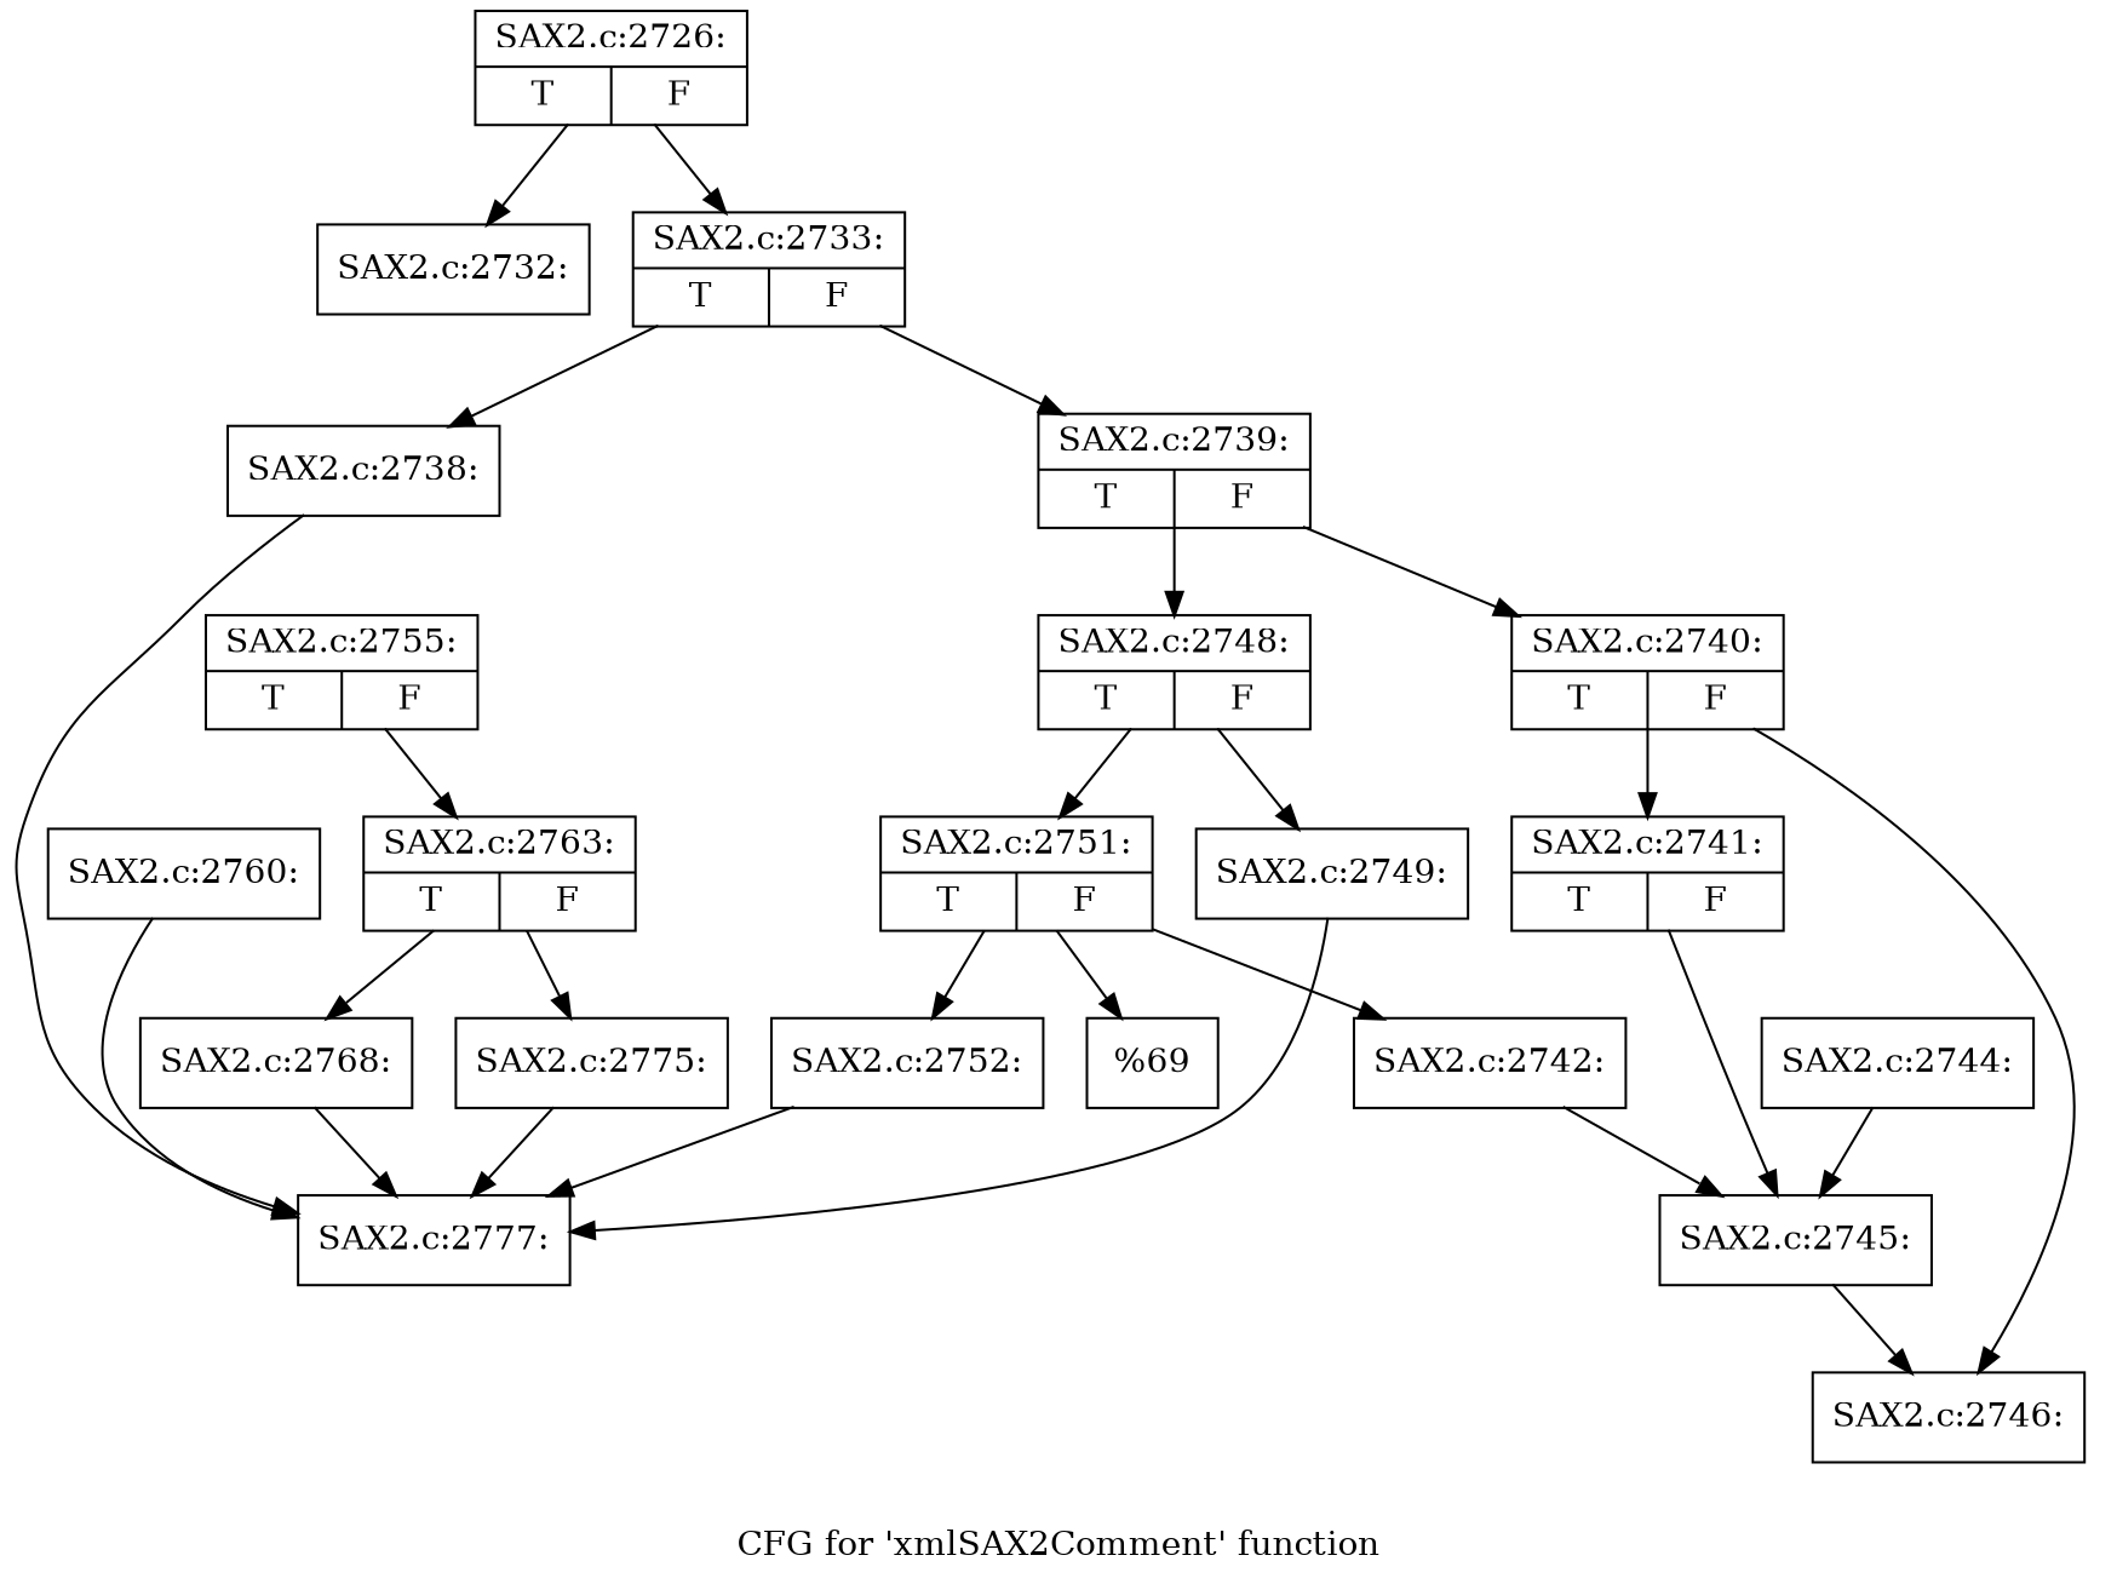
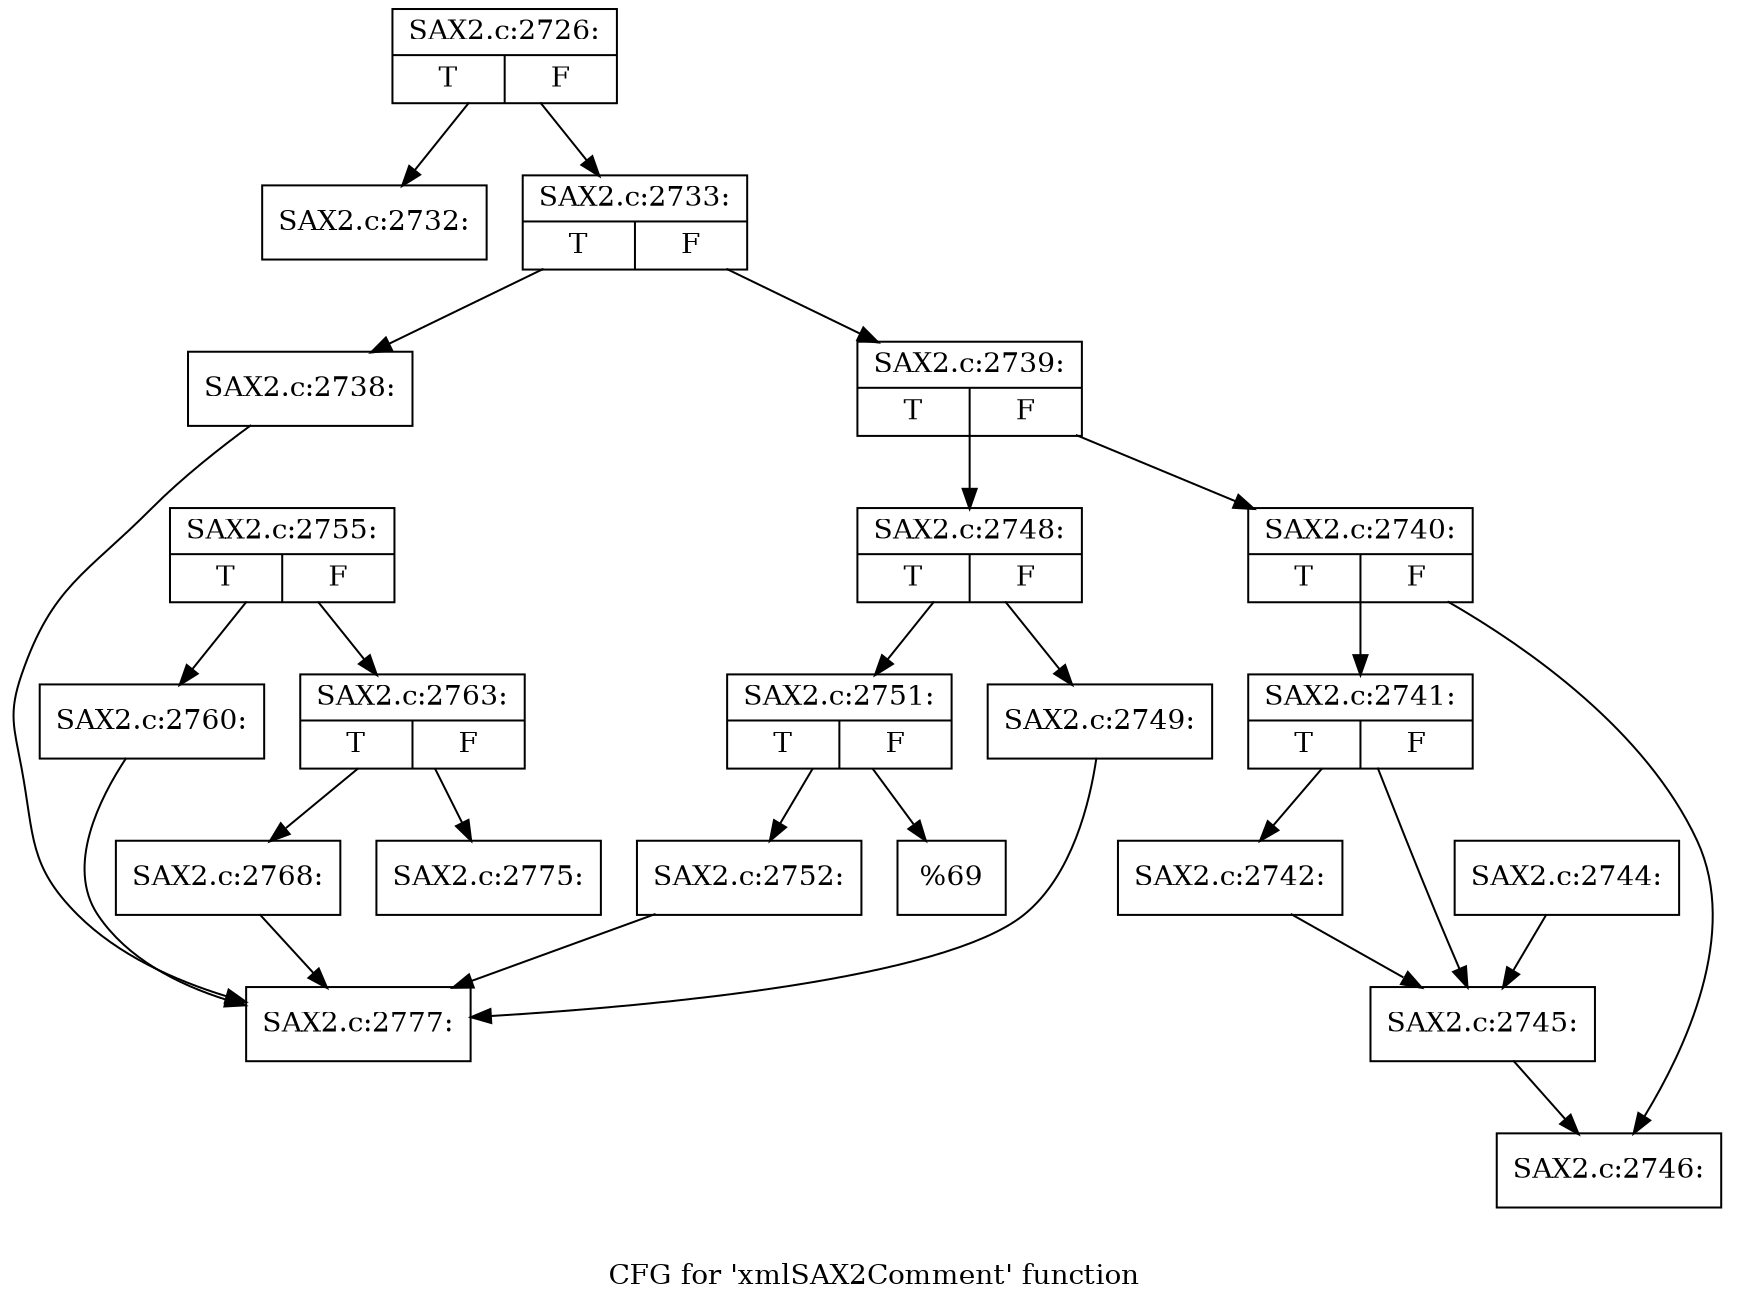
  digraph {
    label="CFG for 'xmlSAX2Comment' function"
    node [shape=record]
    n1 [label="{SAX2.c:2726:|{<s0>T|<s1>F}}"]
    n2 [label="{SAX2.c:2732:}"]
    n3 [label="{SAX2.c:2733:|{<s0>T|<s1>F}}"]
    n4 [label="{SAX2.c:2738:}"]
    n5 [label="{SAX2.c:2739:|{<s0>T|<s1>F}}"]
    n6 [label="{SAX2.c:2777:}"]
    n7 [label="{SAX2.c:2740:|{<s0>T|<s1>F}}"]
    n8 [label="{SAX2.c:2748:|{<s0>T|<s1>F}}"]
    n9 [label="{SAX2.c:2741:|{<s0>T|<s1>F}}"]
    n10 [label="{SAX2.c:2746:}"]
    n11 [label="{SAX2.c:2749:}"]
    n12 [label="{SAX2.c:2751:|{<s0>T|<s1>F}}"]
    n13 [label="{SAX2.c:2742:}"]
    n14 [label="{SAX2.c:2745:}"]
    n15 [label="{SAX2.c:2752:}"]
    n16 [label="{%69}"]
    n17 [label="{SAX2.c:2744:}"]
    n18 [label="{SAX2.c:2755:|{<s0>T|<s1>F}}"]
    n19 [label="{SAX2.c:2760:}"]
    n20 [label="{SAX2.c:2763:|{<s0>T|<s1>F}}"]
    n21 [label="{SAX2.c:2768:}"]
    n22 [label="{SAX2.c:2775:}"]
    n1 -> n2
    n1 -> n3
    n3 -> n4
    n3 -> n5
    n4 -> n6
    n5 -> n7
    n5 -> n8
    n7 -> n9
    n7 -> n10
    n8 -> n11
    n8 -> n12
-   n12 -> n13
+   n9 -> n13
    n9 -> n14
    n11 -> n6
    n12 -> n15
    n12 -> n16
    n13 -> n14
    n14 -> n10
    n15 -> n6
    n17 -> n14
+   n18 -> n19
    n18 -> n20
    n19 -> n6
    n20 -> n21
    n20 -> n22
    n21 -> n6
-   n22 -> n6
  }
